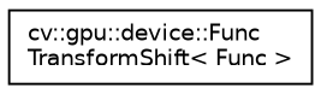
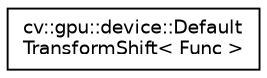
  digraph {
    rankdir=LR
-   n1 [color=black fillcolor=white fontname=Helvetica fontsize=10 height=0.2 label="cv::gpu::device::Func\lTransformShift\< Func \>" shape=record style=filled width=0.4]
+   n1 [color=black fillcolor=white fontname=Helvetica fontsize=10 height=0.2 label="cv::gpu::device::Default\lTransformShift\< Func \>" shape=record style=filled width=0.4]
  }
